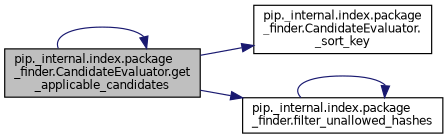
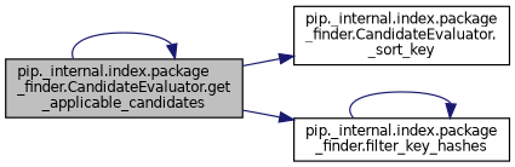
  digraph {
    rankdir=LR
    node [color=black fillcolor=white fontname=Helvetica fontsize=10 shape=record style=filled]
    edge [color=midnightblue fontname=Helvetica fontsize=10 labelfontname=Helvetica labelfontsize=10 style=solid]
    n1 [fillcolor=grey75 fontcolor=black height=0.2 label="pip._internal.index.package\l_finder.CandidateEvaluator.get\l_applicable_candidates" width=0.4]
    n2 [height=0.2 label="pip._internal.index.package\l_finder.CandidateEvaluator.\l_sort_key" width=0.4]
-   n3 [height=0.2 label="pip._internal.index.package\l_finder.filter_unallowed_hashes" width=0.4]
+   n3 [height=0.2 label="pip._internal.index.package\l_finder.filter_key_hashes" width=0.4]
    n1 -> n1
    n1 -> n2
    n1 -> n3
    n3 -> n3
  }
